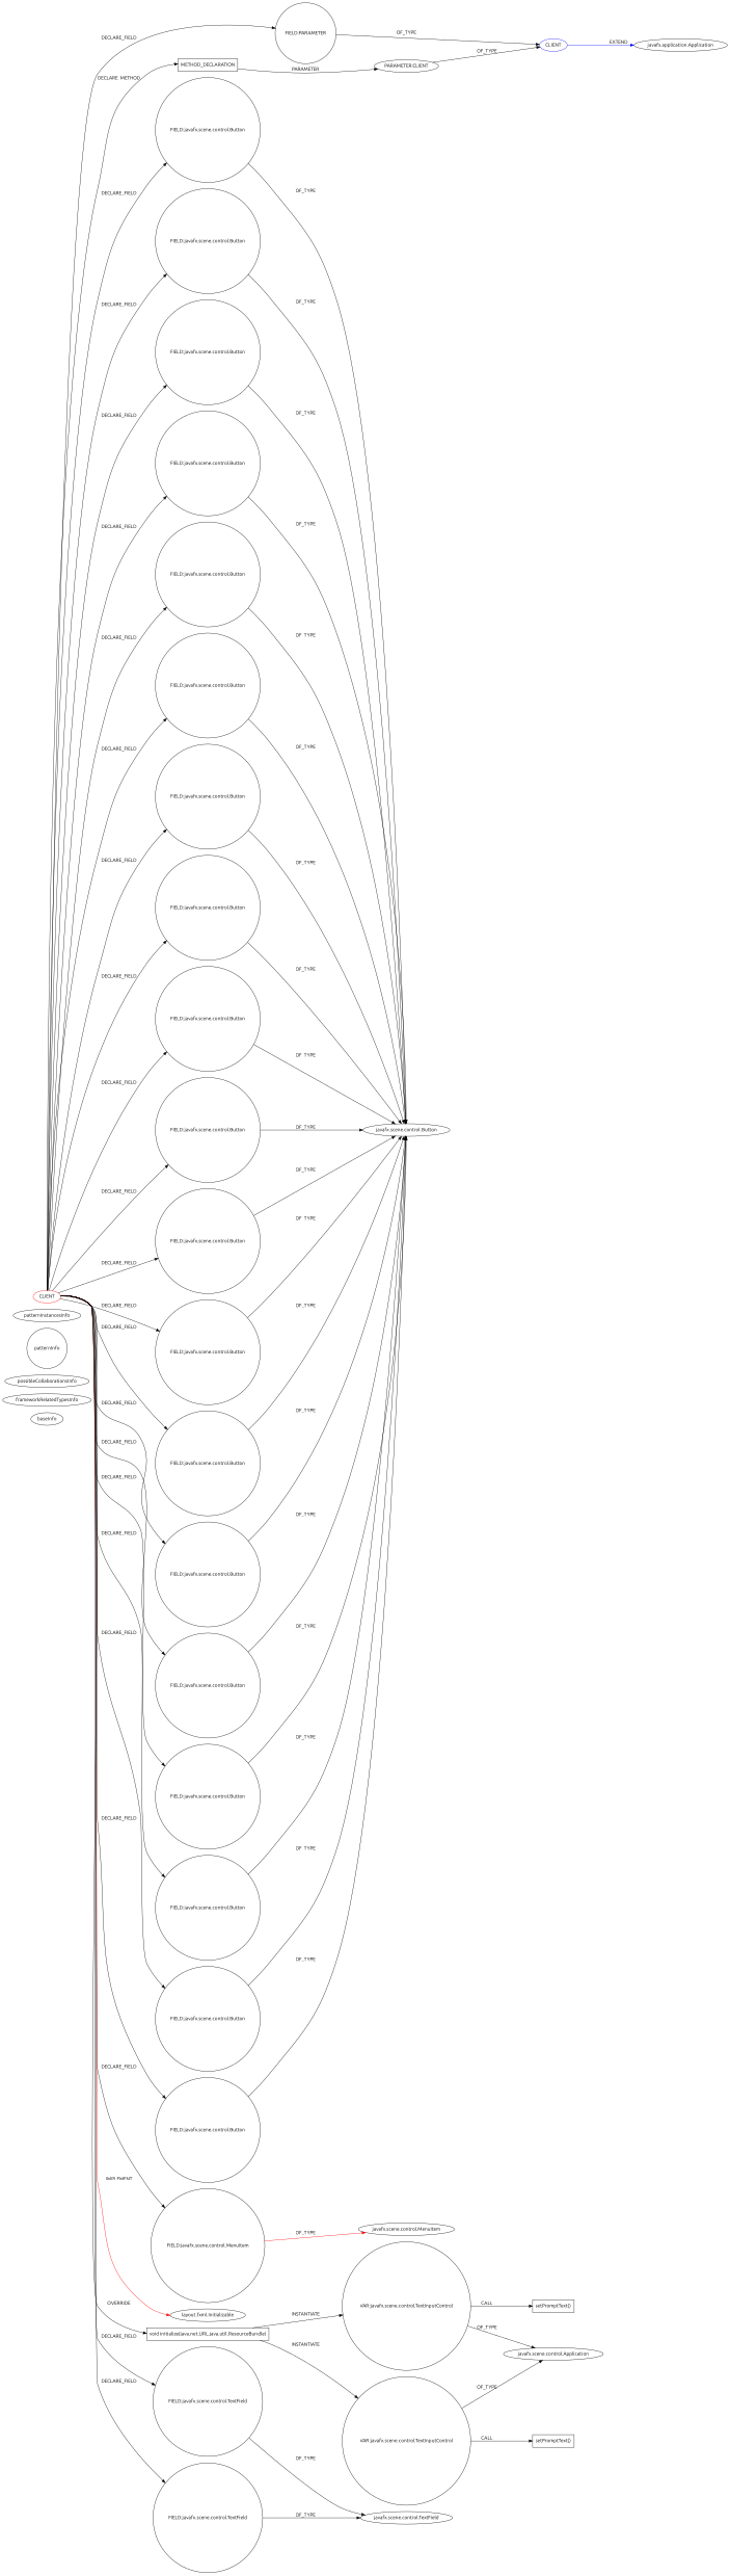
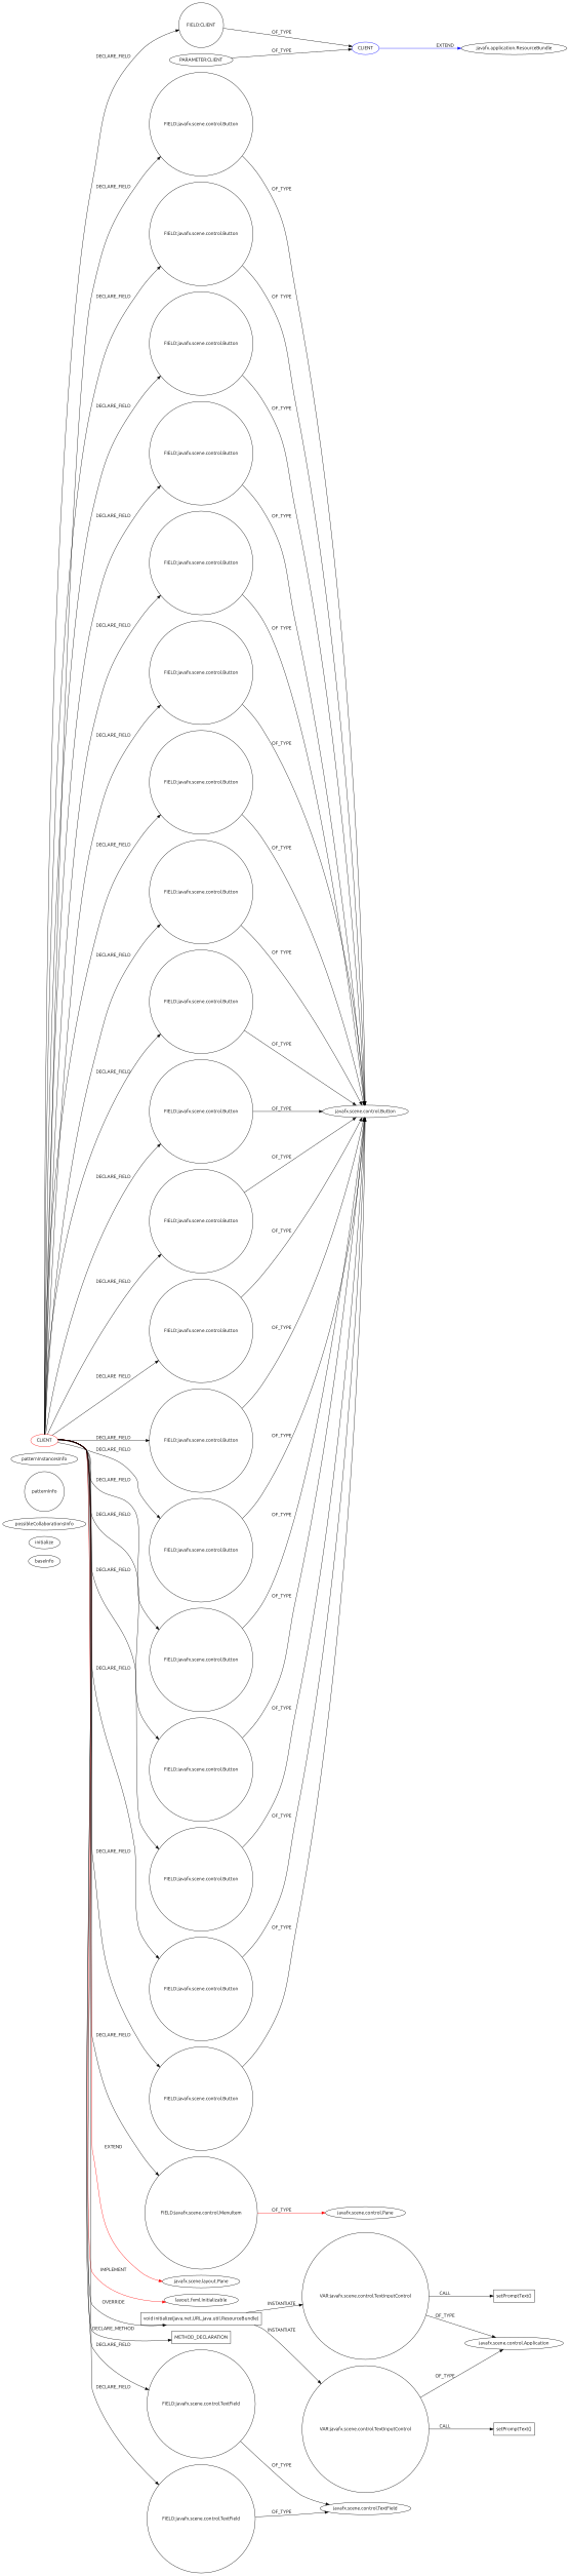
  digraph {
    fontname=Ubuntu
    rankdir=LR
    node [fontname=Ubuntu shape=circle isFrameworkType=false vertexType=FIELD_DECLARATION]
    edge [fontname=Ubuntu]
    baseInfo [category=pattern graphId=290 isAnonymous=false possibleRelation=true shape="" isFrameworkType="" vertexType=""]
-   frameworkRelatedTypesInfo [0="javafx.fxml.Initializable" 1="javafx.scene.layout.Pane" shape="" isFrameworkType="" vertexType=""]
+   frameworkRelatedTypesInfo [0="javafx.fxml.Initializable" 1="javafx.scene.layout.Pane" label=initialize shape="" isFrameworkType="" vertexType=""]
    possibleCollaborationsInfo [0="290~FIELD_TYPE_DECLARATION-PARAMETER_TYPE_DECLARATION-CLIENT_METHOD_DECLARATION-~javafx.fxml.Initializable javafx.scene.layout.Pane ~javafx.application.Application ~false~false" shape="" isFrameworkType="" vertexType=""]
    patternInfo [frequency=2.0 patternRootClient=0 isFrameworkType="" vertexType=""]
    patternInstancesInfo [0="weltensturm-milca~/weltensturm-milca/milca-master/src/milca/GUI.java~GUI~4747" 1="weltensturm-milca~/weltensturm-milca/milca-master/src/milca/GUIController.java~GUIController~4745" shape="" isFrameworkType="" vertexType=""]
-   n6 [label="FIELD:PARAMETER"]
+   n6 [label="FIELD:CLIENT"]
    n7 [color=blue label=CLIENT vertexType=REFERENCE_CLIENT_CLASS_DECLARATION shape=""]
-   n8 [label="javafx.application.Application" vertexType=FRAMEWORK_CLASS_TYPE shape=""]
+   n8 [label="javafx.application.ResourceBundle" vertexType=FRAMEWORK_CLASS_TYPE shape=""]
    n9 [color=red label=CLIENT vertexType=ROOT_CLIENT_CLASS_DECLARATION shape=""]
    n10 [label="FIELD:javafx.scene.control.Button"]
    n11 [label="FIELD:javafx.scene.control.Button"]
    n12 [label="FIELD:javafx.scene.control.Button"]
    n13 [label="FIELD:javafx.scene.control.Button"]
    n14 [label="FIELD:javafx.scene.control.Button"]
    n15 [label="FIELD:javafx.scene.control.Button"]
    n16 [label="FIELD:javafx.scene.control.Button"]
    n17 [label="FIELD:javafx.scene.control.Button"]
    n18 [label="FIELD:javafx.scene.control.Button"]
    n19 [label="FIELD:javafx.scene.control.Button"]
    n20 [label="FIELD:javafx.scene.control.Button"]
    n21 [label="FIELD:javafx.scene.control.Button"]
    n22 [label="FIELD:javafx.scene.control.Button"]
    n23 [label="FIELD:javafx.scene.control.Button"]
    n24 [label="FIELD:javafx.scene.control.Button"]
    n25 [label="FIELD:javafx.scene.control.Button"]
    n26 [label="FIELD:javafx.scene.control.Button"]
    n27 [label="FIELD:javafx.scene.control.Button"]
    n28 [label="FIELD:javafx.scene.control.Button"]
    n29 [label="FIELD:javafx.scene.control.MenuItem"]
+   n30 [label="javafx.scene.layout.Pane" vertexType=FRAMEWORK_CLASS_TYPE shape=""]
    n31 [label="layout.fxml.Initializable" vertexType=FRAMEWORK_INTERFACE_TYPE shape=""]
    n32 [label="void initialize(java.net.URL,java.util.ResourceBundle)" shape=box vertexType=OVERRIDING_METHOD_DECLARATION]
    n33 [label=METHOD_DECLARATION shape=box vertexType=CLIENT_METHOD_DECLARATION]
    n34 [label="FIELD:javafx.scene.control.TextField"]
    n35 [label="FIELD:javafx.scene.control.TextField"]
    n36 [label="javafx.scene.control.Button" vertexType=FRAMEWORK_CLASS_TYPE shape=""]
-   n37 [label="javafx.scene.control.MenuItem" vertexType=FRAMEWORK_CLASS_TYPE shape=""]
+   n37 [label="javafx.scene.control.Pane" vertexType=FRAMEWORK_CLASS_TYPE shape=""]
    n38 [label="VAR:javafx.scene.control.TextInputControl" vertexType=VARIABLE_EXPRESION]
    n39 [label="VAR:javafx.scene.control.TextInputControl" vertexType=VARIABLE_EXPRESION]
    n40 [label="PARAMETER:CLIENT" vertexType=PARAMETER_DECLARATION shape=""]
    n41 [label="javafx.scene.control.TextField" vertexType=FRAMEWORK_CLASS_TYPE shape=""]
    n42 [label="javafx.scene.control.Application" vertexType=FRAMEWORK_CLASS_TYPE shape=""]
    n43 [label="setPromptText()" shape=box vertexType=INSIDE_CALL]
    n44 [label="setPromptText()" shape=box vertexType=INSIDE_CALL]
    n6 -> n7 [label=OF_TYPE]
    n7 -> n8 [color=blue label=EXTEND]
    n9 -> n6 [label=DECLARE_FIELD]
    n9 -> n10 [label=DECLARE_FIELD]
    n9 -> n11 [label=DECLARE_FIELD]
    n9 -> n12 [label=DECLARE_FIELD]
    n9 -> n13 [label=DECLARE_FIELD]
    n9 -> n14 [label=DECLARE_FIELD]
    n9 -> n15 [label=DECLARE_FIELD]
    n9 -> n16 [label=DECLARE_FIELD]
    n9 -> n17 [label=DECLARE_FIELD]
    n9 -> n18 [label=DECLARE_FIELD]
    n9 -> n19 [label=DECLARE_FIELD]
    n9 -> n20 [label=DECLARE_FIELD]
    n9 -> n21 [label=DECLARE_FIELD]
    n9 -> n22 [label=DECLARE_FIELD]
    n9 -> n23 [label=DECLARE_FIELD]
    n9 -> n24 [label=DECLARE_FIELD]
    n9 -> n25 [label=DECLARE_FIELD]
    n9 -> n26 [label=DECLARE_FIELD]
    n9 -> n27 [label=DECLARE_FIELD]
    n9 -> n28 [label=DECLARE_FIELD]
    n9 -> n29 [label=DECLARE_FIELD]
+   n9 -> n30 [color=red label=EXTEND]
    n9 -> n31 [color=red label=IMPLEMENT]
    n9 -> n32 [label=OVERRIDE]
    n9 -> n33 [label=DECLARE_METHOD]
    n9 -> n34 [label=DECLARE_FIELD]
    n9 -> n35 [label=DECLARE_FIELD]
    n10 -> n36 [label=OF_TYPE]
    n11 -> n36 [label=OF_TYPE]
    n12 -> n36 [label=OF_TYPE]
    n13 -> n36 [label=OF_TYPE]
    n14 -> n36 [label=OF_TYPE]
    n15 -> n36 [label=OF_TYPE]
    n16 -> n36 [label=OF_TYPE]
    n17 -> n36 [label=OF_TYPE]
    n18 -> n36 [label=OF_TYPE]
    n19 -> n36 [label=OF_TYPE]
    n20 -> n36 [label=OF_TYPE]
    n21 -> n36 [label=OF_TYPE]
    n22 -> n36 [label=OF_TYPE]
    n23 -> n36 [label=OF_TYPE]
    n24 -> n36 [label=OF_TYPE]
    n25 -> n36 [label=OF_TYPE]
    n26 -> n36 [label=OF_TYPE]
    n27 -> n36 [label=OF_TYPE]
    n28 -> n36 [label=OF_TYPE]
    n29 -> n37 [color=red label=OF_TYPE]
    n32 -> n38 [label=INSTANTIATE]
    n32 -> n39 [label=INSTANTIATE]
-   n33 -> n40 [label=PARAMETER]
    n34 -> n41 [label=OF_TYPE]
    n35 -> n41 [label=OF_TYPE]
    n38 -> n42 [label=OF_TYPE]
    n38 -> n43 [label=CALL]
    n39 -> n42 [label=OF_TYPE]
    n39 -> n44 [label=CALL]
    n40 -> n7 [label=OF_TYPE]
  }
